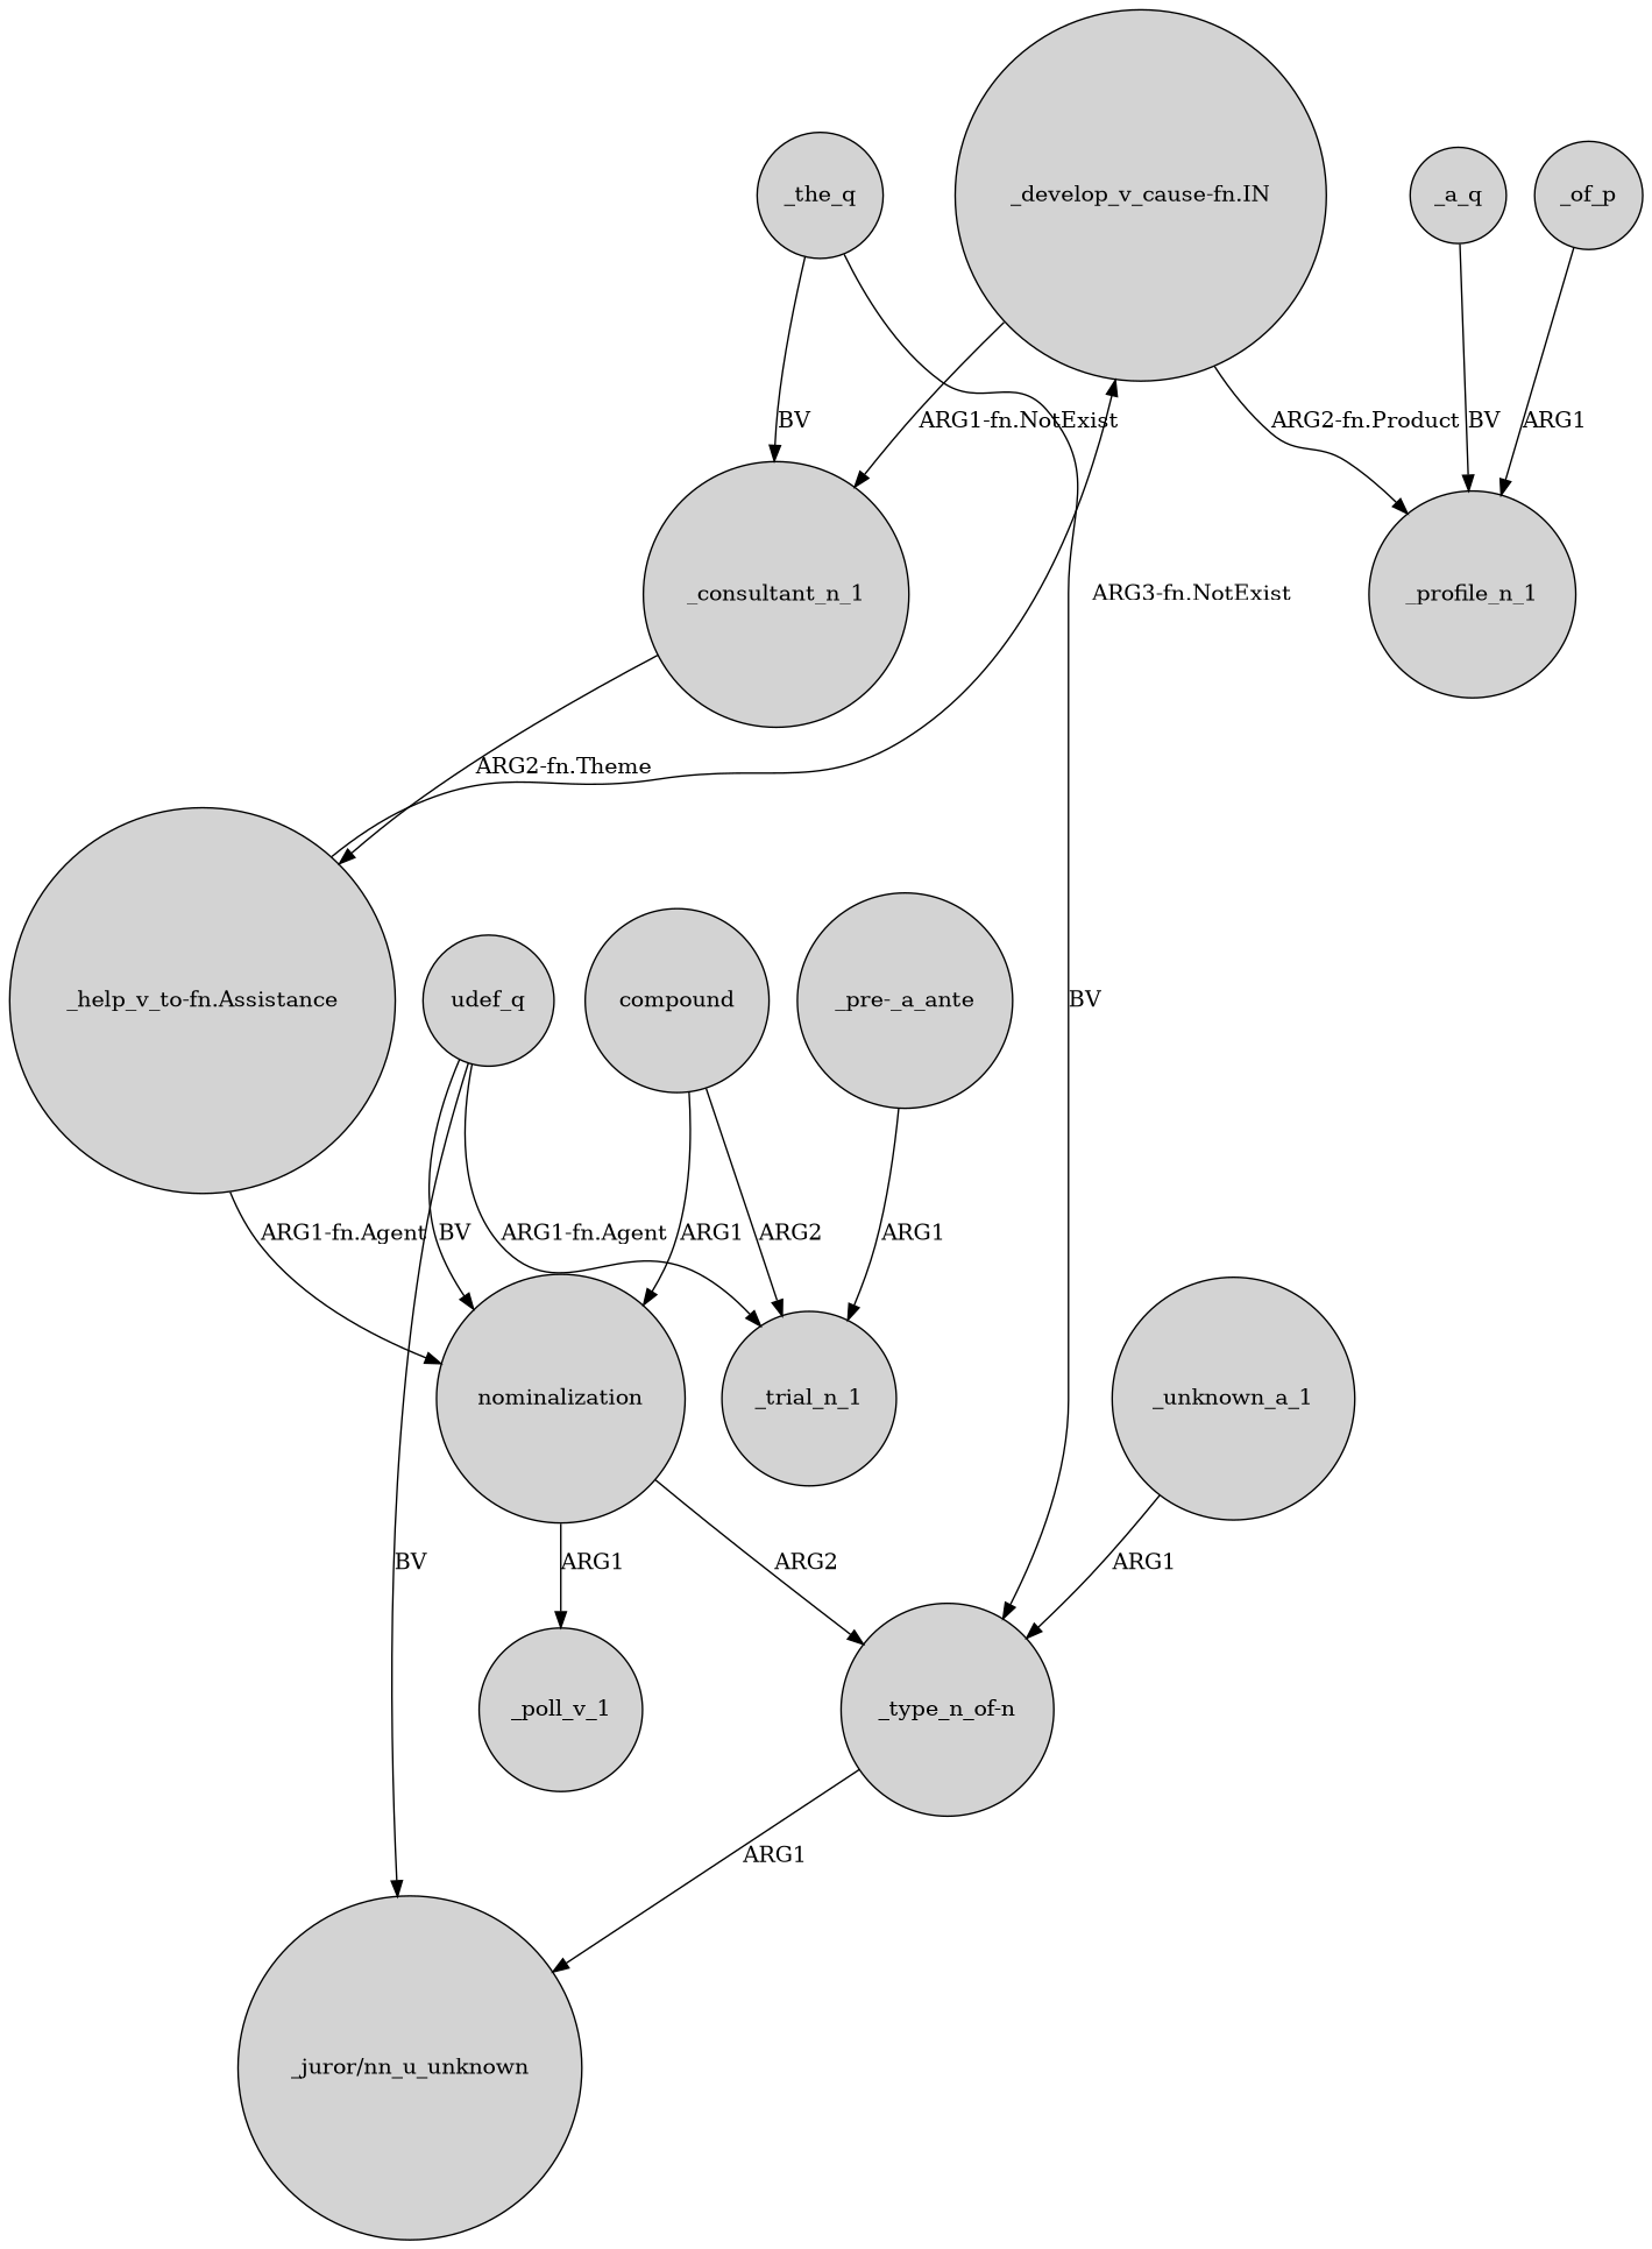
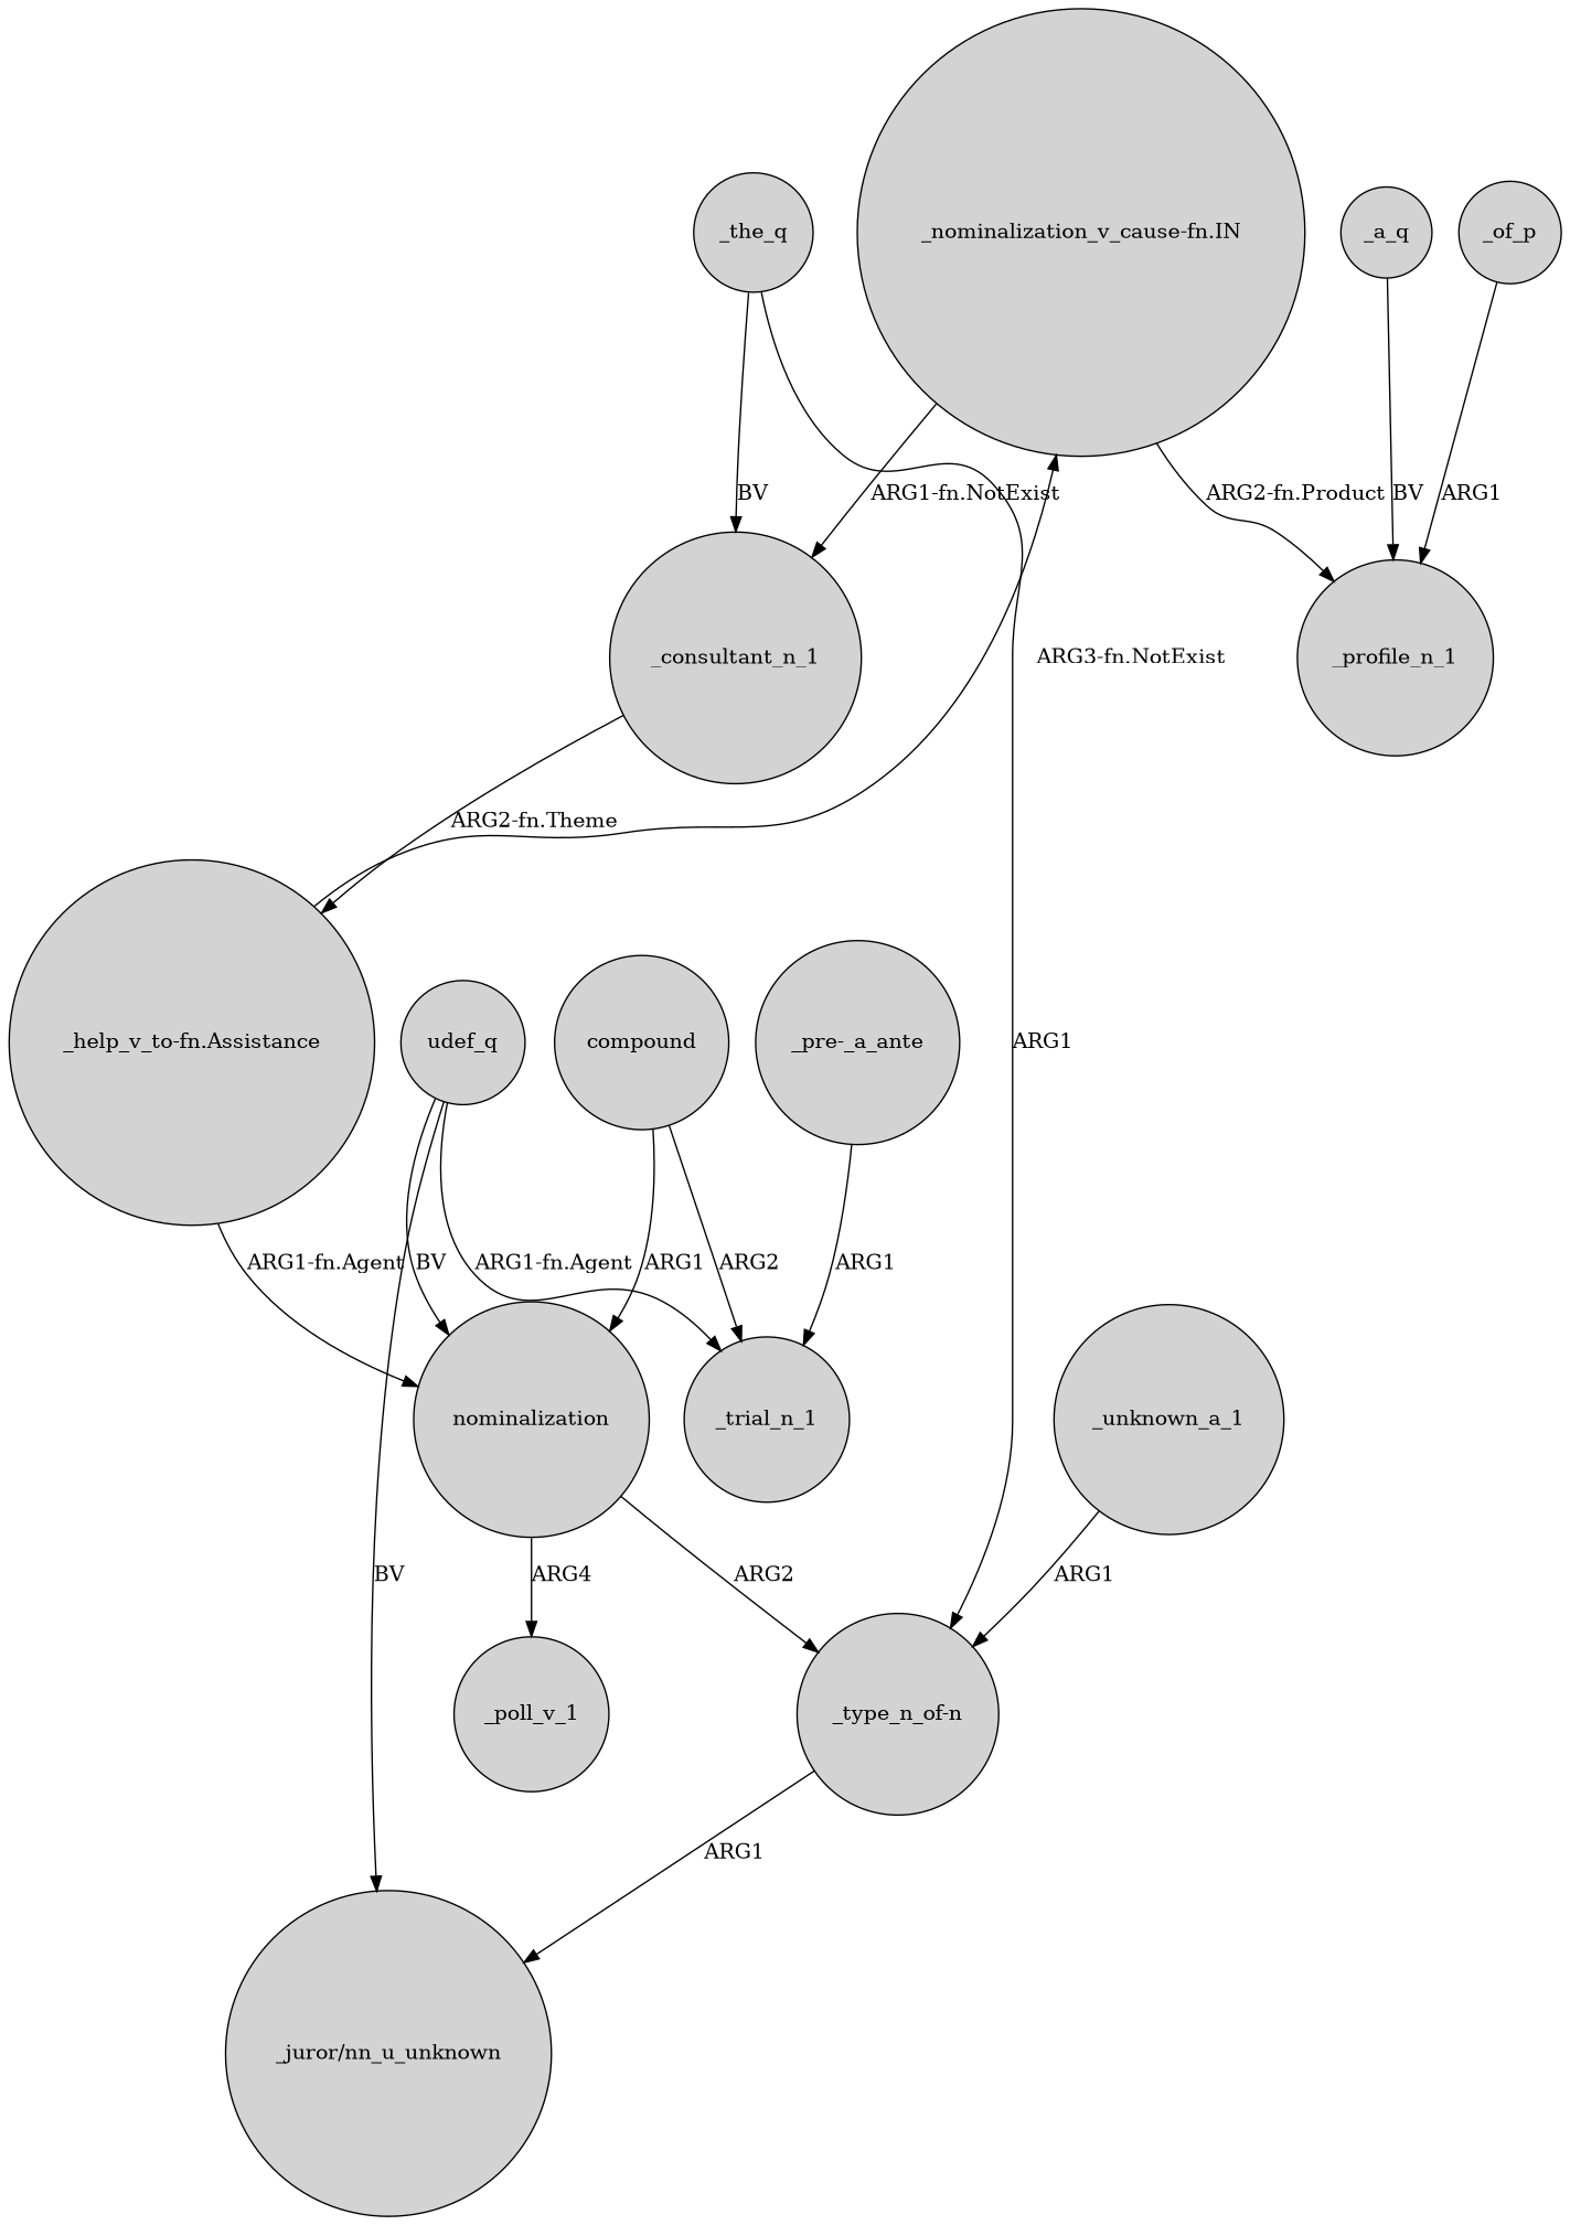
  digraph {
    node [shape=circle style=filled]
-   "_develop_v_cause-fn.IN"
+   "_develop_v_cause-fn.IN" [label="_nominalization_v_cause-fn.IN"]
    _consultant_n_1
    _profile_n_1
    "_help_v_to-fn.Assistance"
    _a_q
    nominalization
    _poll_v_1
    "_type_n_of-n"
    _of_p
    "_juror/nn_u_unknown"
    n11 [label=_unknown_a_1]
    "_pre-_a_ante"
    _trial_n_1
    _the_q
    udef_q
    compound
    "_develop_v_cause-fn.IN" -> _consultant_n_1 [label="ARG1-fn.NotExist"]
    "_develop_v_cause-fn.IN" -> _profile_n_1 [label="ARG2-fn.Product"]
    _consultant_n_1 -> "_help_v_to-fn.Assistance" [label="ARG2-fn.Theme"]
    "_help_v_to-fn.Assistance" -> "_develop_v_cause-fn.IN" [label="ARG3-fn.NotExist"]
    "_help_v_to-fn.Assistance" -> nominalization [label="ARG1-fn.Agent"]
    _a_q -> _profile_n_1 [label=BV]
-   nominalization -> _poll_v_1 [label=ARG1]
+   nominalization -> _poll_v_1 [label=ARG4]
    nominalization -> "_type_n_of-n" [label=ARG2]
    "_type_n_of-n" -> "_juror/nn_u_unknown" [label=ARG1]
    _of_p -> _profile_n_1 [label=ARG1]
    n11 -> "_type_n_of-n" [label=ARG1]
    "_pre-_a_ante" -> _trial_n_1 [label=ARG1]
    _the_q -> _consultant_n_1 [label=BV]
-   _the_q -> "_type_n_of-n" [label=BV]
+   _the_q -> "_type_n_of-n" [label=ARG1]
    udef_q -> nominalization [label=BV]
    udef_q -> "_juror/nn_u_unknown" [label=BV]
    udef_q -> _trial_n_1 [label="ARG1-fn.Agent"]
    compound -> nominalization [label=ARG1]
    compound -> _trial_n_1 [label=ARG2]
  }
